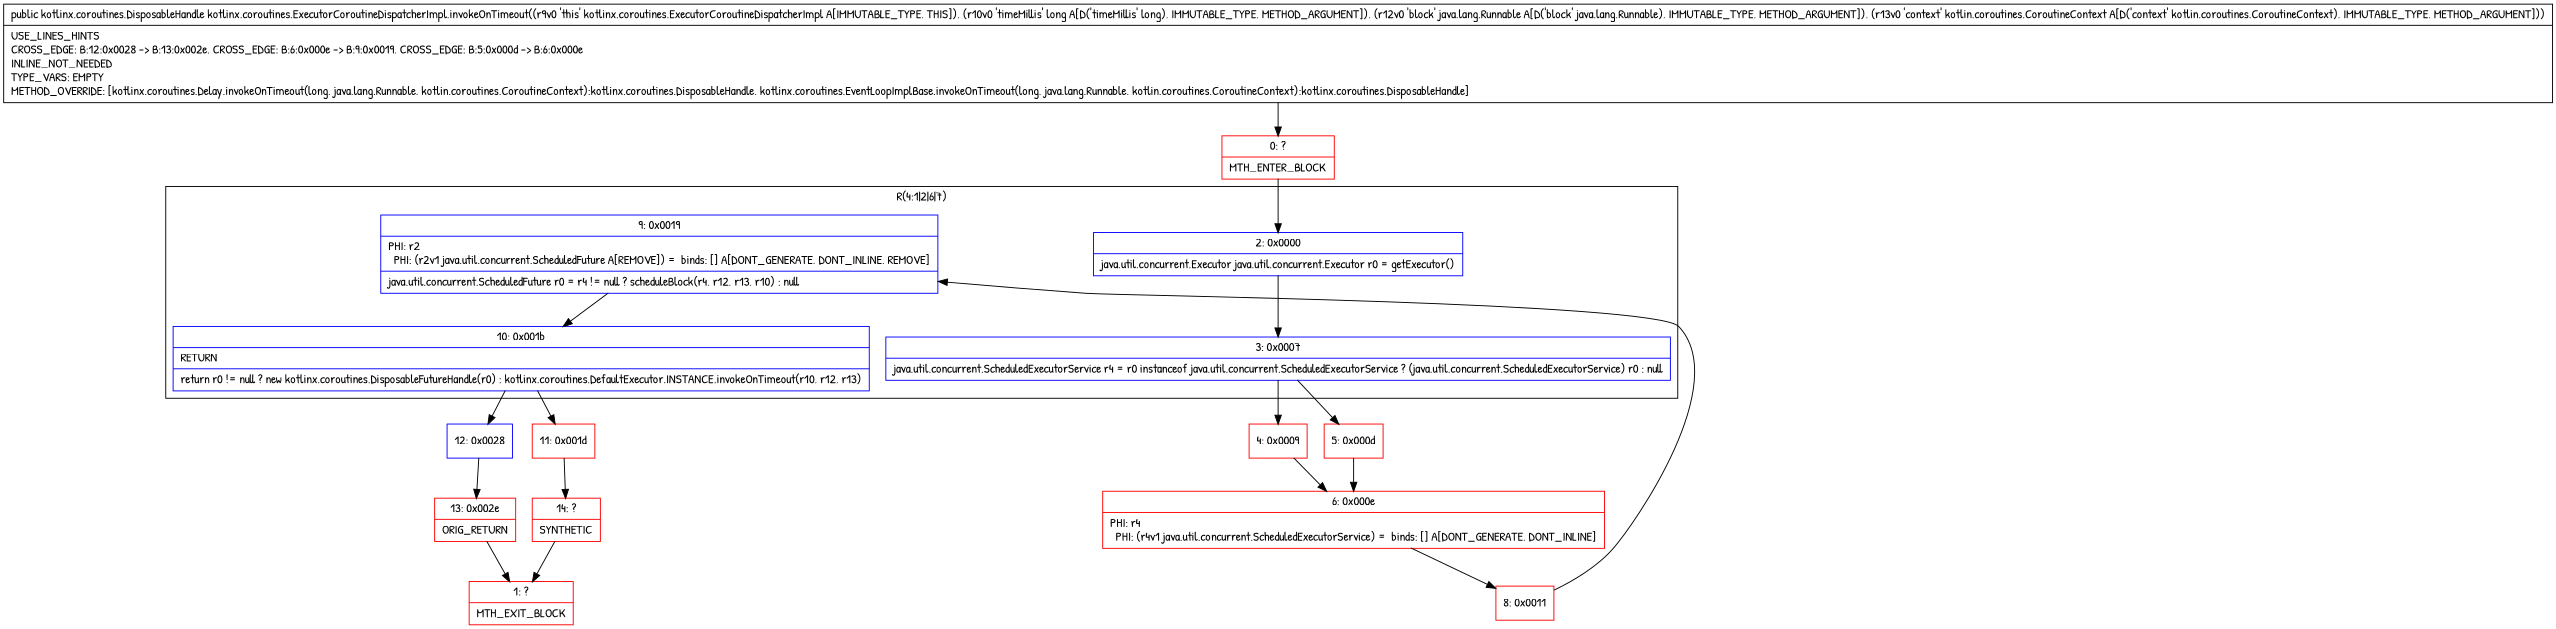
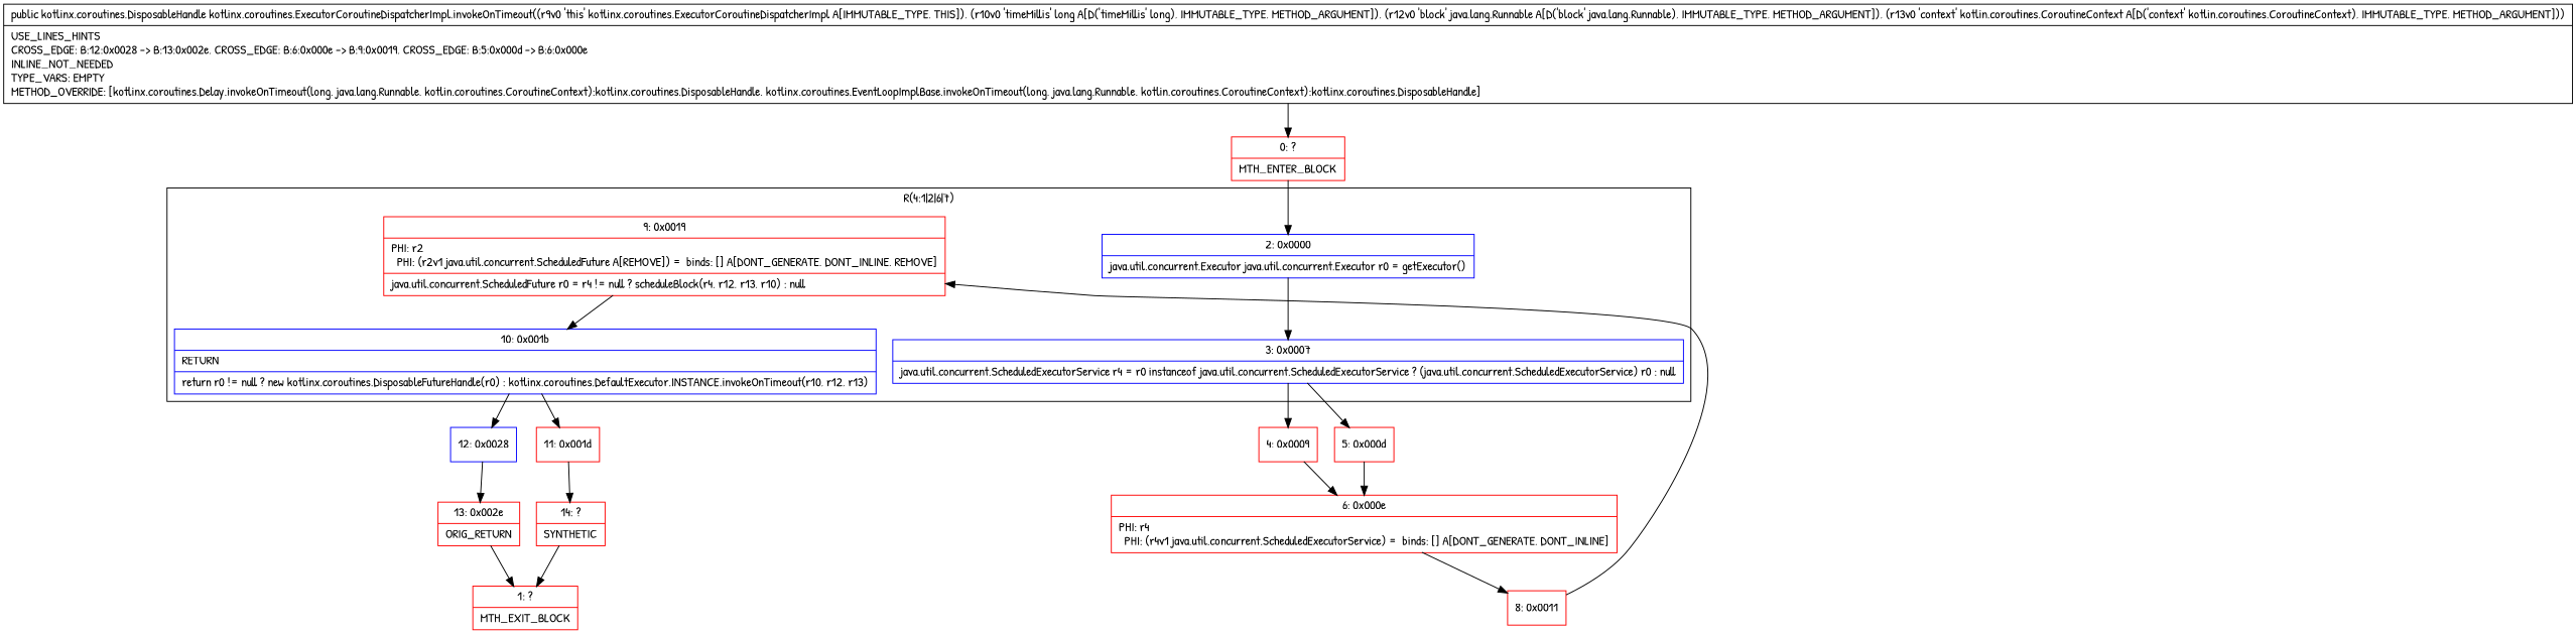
  digraph {
    fontname="Patrick Hand"
    node [color=red fontname="Patrick Hand" shape=record]
    edge [fontname="Patrick Hand"]
    n1 [color=blue label="{2\:\ 0x0000|java.util.concurrent.Executor java.util.concurrent.Executor r0 = getExecutor()\l}"]
    n2 [color=blue label="{3\:\ 0x0007|java.util.concurrent.ScheduledExecutorService r4 = r0 instanceof java.util.concurrent.ScheduledExecutorService ? (java.util.concurrent.ScheduledExecutorService) r0 : null\l}"]
-   n3 [color=blue label="{9\:\ 0x0019|PHI: r2 \l  PHI: (r2v1 java.util.concurrent.ScheduledFuture A[REMOVE]) =  binds: [] A[DONT_GENERATE, DONT_INLINE, REMOVE]\l|java.util.concurrent.ScheduledFuture r0 = r4 != null ? scheduleBlock(r4, r12, r13, r10) : null\l}"]
+   n3 [label="{9\:\ 0x0019|PHI: r2 \l  PHI: (r2v1 java.util.concurrent.ScheduledFuture A[REMOVE]) =  binds: [] A[DONT_GENERATE, DONT_INLINE, REMOVE]\l|java.util.concurrent.ScheduledFuture r0 = r4 != null ? scheduleBlock(r4, r12, r13, r10) : null\l}"]
    n4 [color=blue label="{10\:\ 0x001b|RETURN\l|return r0 != null ? new kotlinx.coroutines.DisposableFutureHandle(r0) : kotlinx.coroutines.DefaultExecutor.INSTANCE.invokeOnTimeout(r10, r12, r13)\l}"]
    n5 [label="{4\:\ 0x0009}"]
    n6 [label="{5\:\ 0x000d}"]
    n7 [label="{11\:\ 0x001d}"]
    n8 [color=blue label="{12\:\ 0x0028}"]
    n9 [label="{6\:\ 0x000e|PHI: r4 \l  PHI: (r4v1 java.util.concurrent.ScheduledExecutorService) =  binds: [] A[DONT_GENERATE, DONT_INLINE]\l}"]
    n10 [label="{14\:\ ?|SYNTHETIC\l}"]
    n11 [label="{13\:\ 0x002e|ORIG_RETURN\l}"]
    n12 [label="{0\:\ ?|MTH_ENTER_BLOCK\l}"]
    n13 [label="{8\:\ 0x0011}"]
    n14 [label="{1\:\ ?|MTH_EXIT_BLOCK\l}"]
    n15 [label="{public kotlinx.coroutines.DisposableHandle kotlinx.coroutines.ExecutorCoroutineDispatcherImpl.invokeOnTimeout((r9v0 'this' kotlinx.coroutines.ExecutorCoroutineDispatcherImpl A[IMMUTABLE_TYPE, THIS]), (r10v0 'timeMillis' long A[D('timeMillis' long), IMMUTABLE_TYPE, METHOD_ARGUMENT]), (r12v0 'block' java.lang.Runnable A[D('block' java.lang.Runnable), IMMUTABLE_TYPE, METHOD_ARGUMENT]), (r13v0 'context' kotlin.coroutines.CoroutineContext A[D('context' kotlin.coroutines.CoroutineContext), IMMUTABLE_TYPE, METHOD_ARGUMENT]))  | USE_LINES_HINTS\lCROSS_EDGE: B:12:0x0028 \-\> B:13:0x002e, CROSS_EDGE: B:6:0x000e \-\> B:9:0x0019, CROSS_EDGE: B:5:0x000d \-\> B:6:0x000e\lINLINE_NOT_NEEDED\lTYPE_VARS: EMPTY\lMETHOD_OVERRIDE: [kotlinx.coroutines.Delay.invokeOnTimeout(long, java.lang.Runnable, kotlin.coroutines.CoroutineContext):kotlinx.coroutines.DisposableHandle, kotlinx.coroutines.EventLoopImplBase.invokeOnTimeout(long, java.lang.Runnable, kotlin.coroutines.CoroutineContext):kotlinx.coroutines.DisposableHandle]\l}" color=""]
    subgraph cluster_1 {
      label="R(4:1|2|6|7)"
      n1
      n2
      n3
      n4
    }
    n1 -> n2
    n2 -> n5
    n2 -> n6
    n3 -> n4
    n4 -> n7
    n4 -> n8
    n5 -> n9
    n6 -> n9
    n7 -> n10
    n8 -> n11
    n9 -> n13
    n10 -> n14
    n11 -> n14
    n12 -> n1
    n13 -> n3
    n15 -> n12
  }
